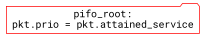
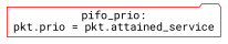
  digraph {
    fontname="Roboto Mono"
-   n1 [fillcolor=white label="pifo_root:\npkt.prio = pkt.attained_service\n" shape=folder style="rounded,filled" color=red fontname="Roboto Mono"]
+   n1 [fillcolor=white label="pifo_prio:\npkt.prio = pkt.attained_service\n" shape=folder style="rounded,filled" color=red fontname="Roboto Mono"]
  }
